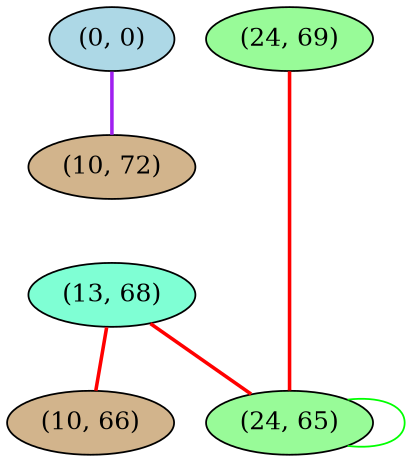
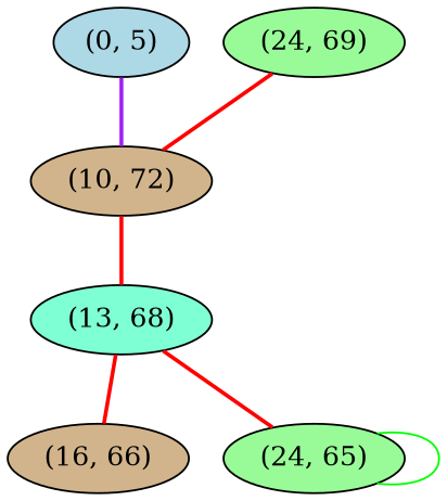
  graph {
    node [fillcolor=tan style=filled]
    edge [color=red style=bold weight=1]
    "(13, 68)" [fillcolor=aquamarine]
    "(10, 72)"
-   "(10, 66)"
+   "(10, 66)" [label="(16, 66)"]
    "(24, 65)" [fillcolor=palegreen]
-   "(0, 0)" [fillcolor=lightblue]
+   "(0, 0)" [fillcolor=lightblue label="(0, 5)"]
    "(24, 69)" [fillcolor=palegreen]
    "(13, 68)" -- "(10, 66)"
    "(13, 68)" -- "(24, 65)"
+   "(10, 72)" -- "(13, 68)"
    "(24, 65)" -- "(24, 65)" [color=green style=solid weight=2]
    "(0, 0)" -- "(10, 72)" [color=purple weight=4]
-   "(24, 69)" -- "(24, 65)"
+   "(24, 69)" -- "(10, 72)"
  }
